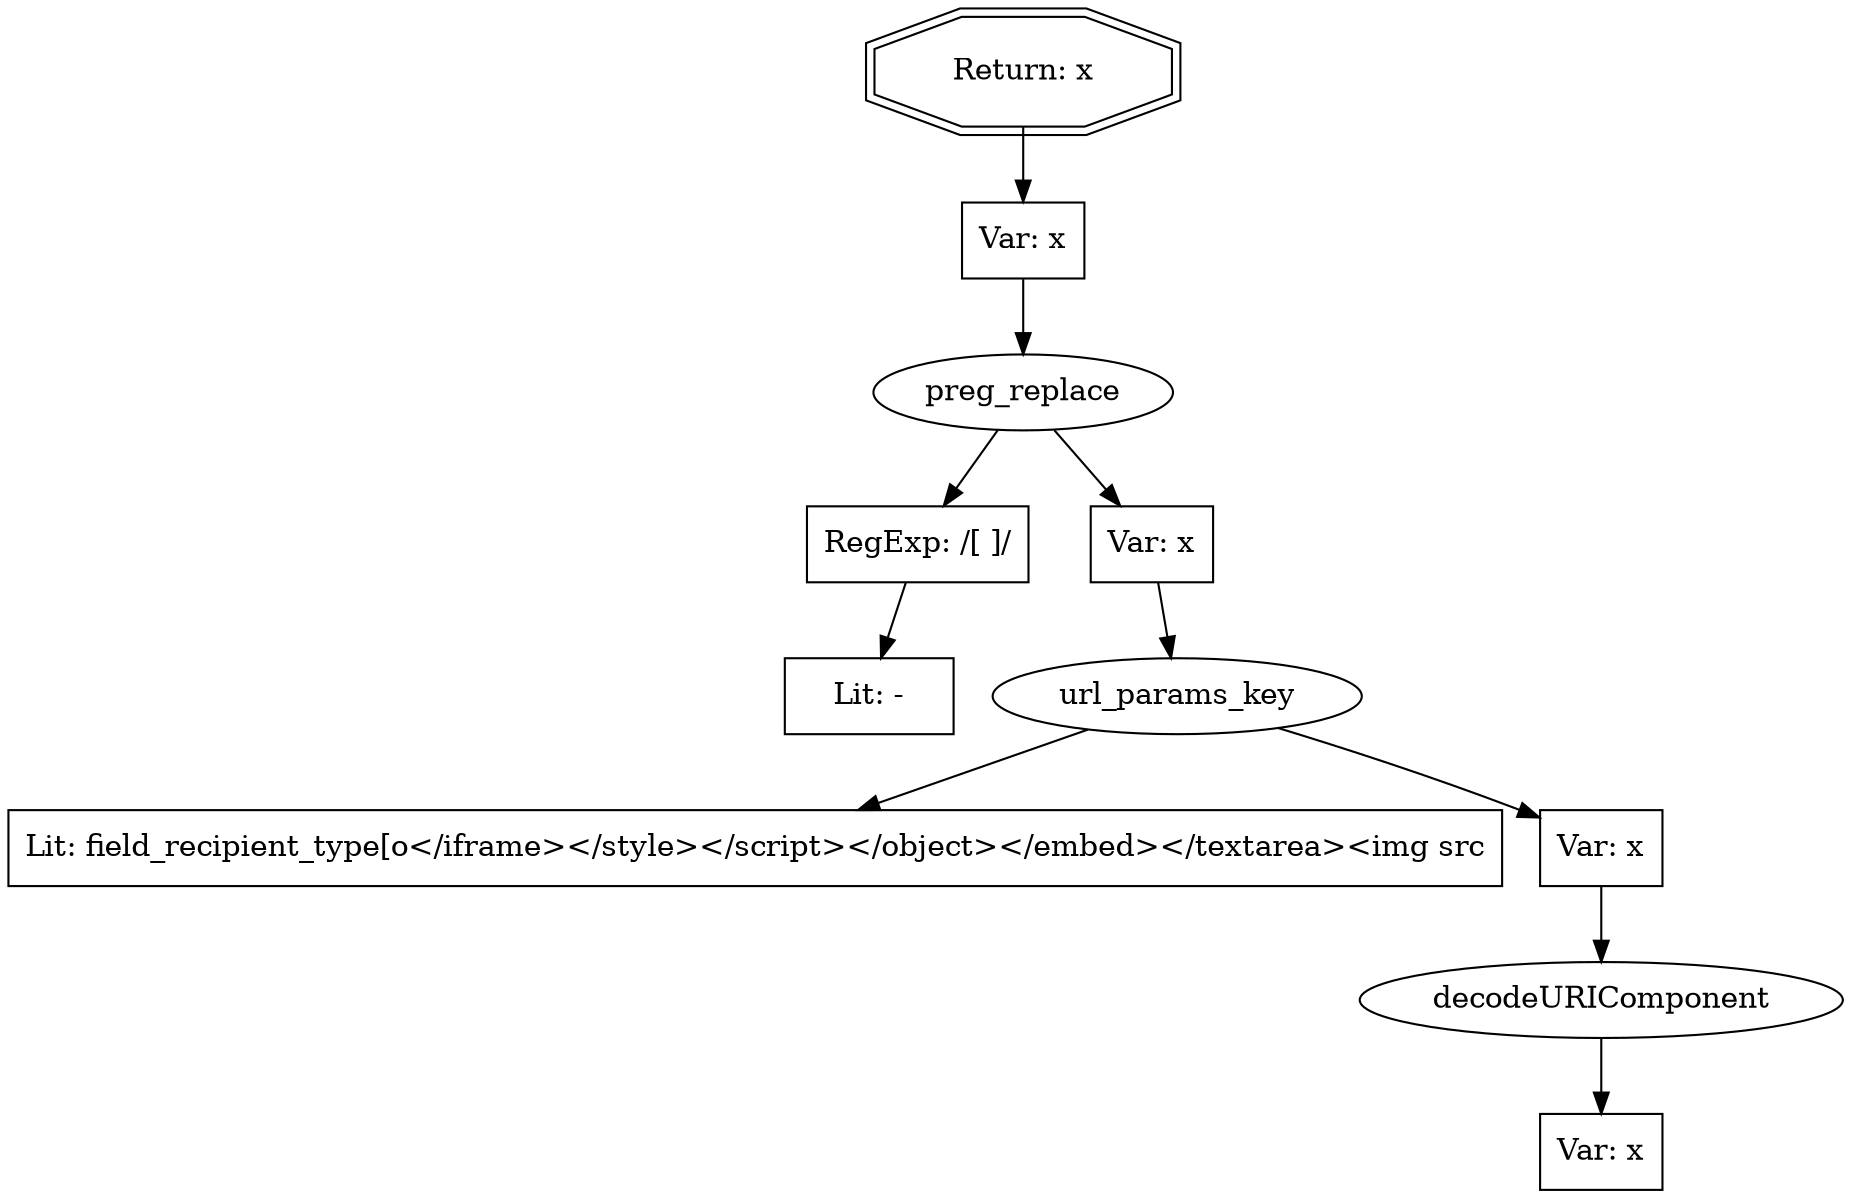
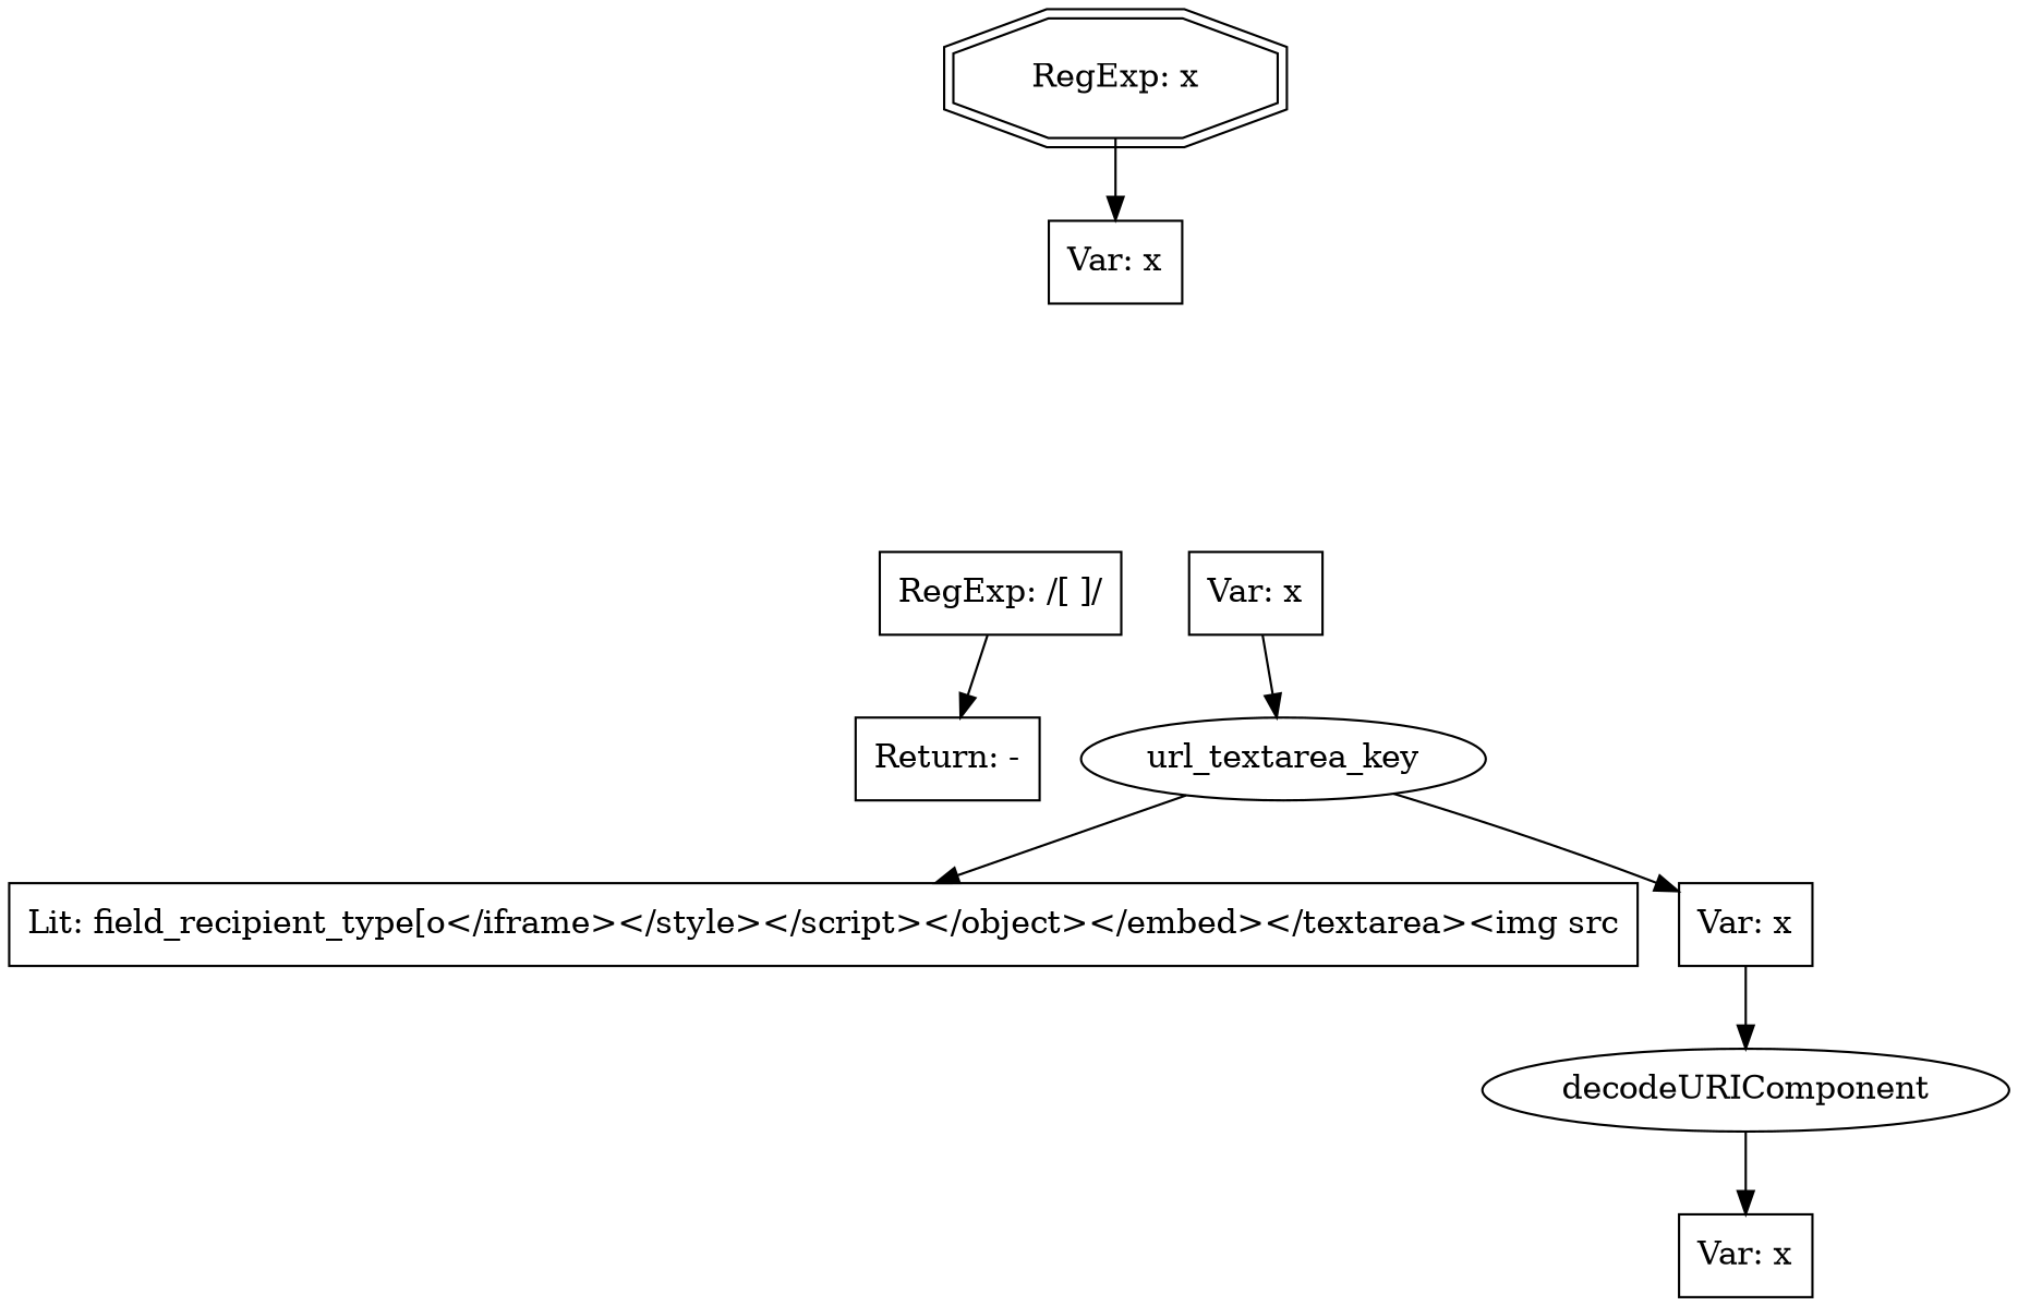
  digraph {
    node [shape=box]
    n1 [label=decodeURIComponent shape=ellipse]
    n2 [label="Var: x"]
-   n3 [label=url_params_key shape=ellipse]
+   n3 [label=url_textarea_key shape=ellipse]
    n4 [label="Lit: field_recipient_type[o</iframe></style></script></object></embed></textarea><img src"]
    n5 [label="Var: x"]
-   n6 [label=preg_replace shape=ellipse]
    n7 [label="RegExp: /[ ]/"]
    n8 [label="Var: x"]
-   n9 [label="Lit: -"]
+   n9 [label="Return: -"]
    n10 [label="Var: x"]
-   n11 [label="Return: x" shape=doubleoctagon]
+   n11 [label="RegExp: x" shape=doubleoctagon]
    n1 -> n2
    n3 -> n4
    n3 -> n5
    n5 -> n1
-   n6 -> n7
-   n6 -> n8
    n7 -> n9
    n8 -> n3
-   n10 -> n6
    n11 -> n10
  }
